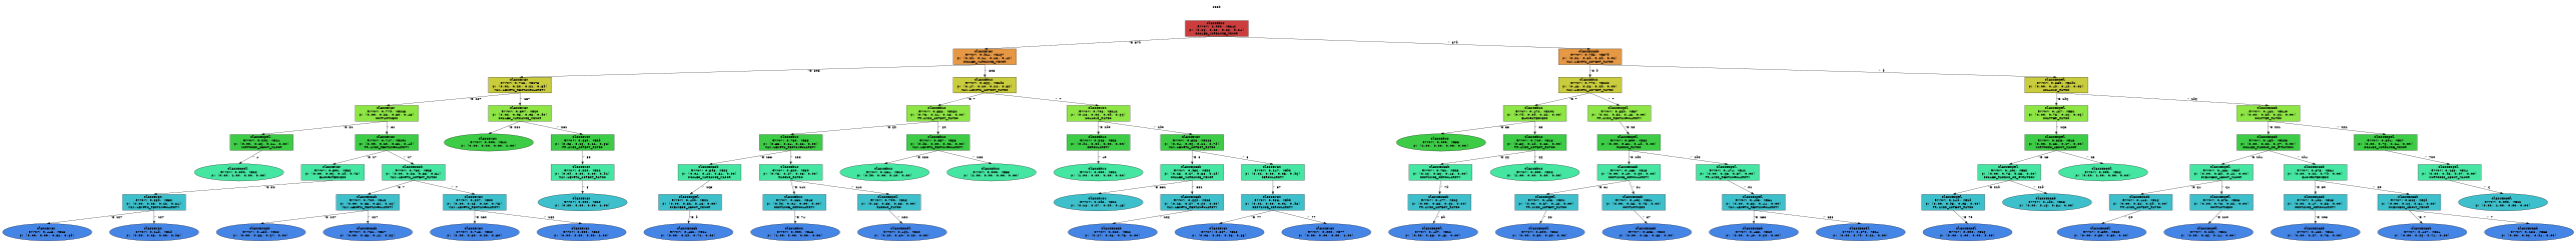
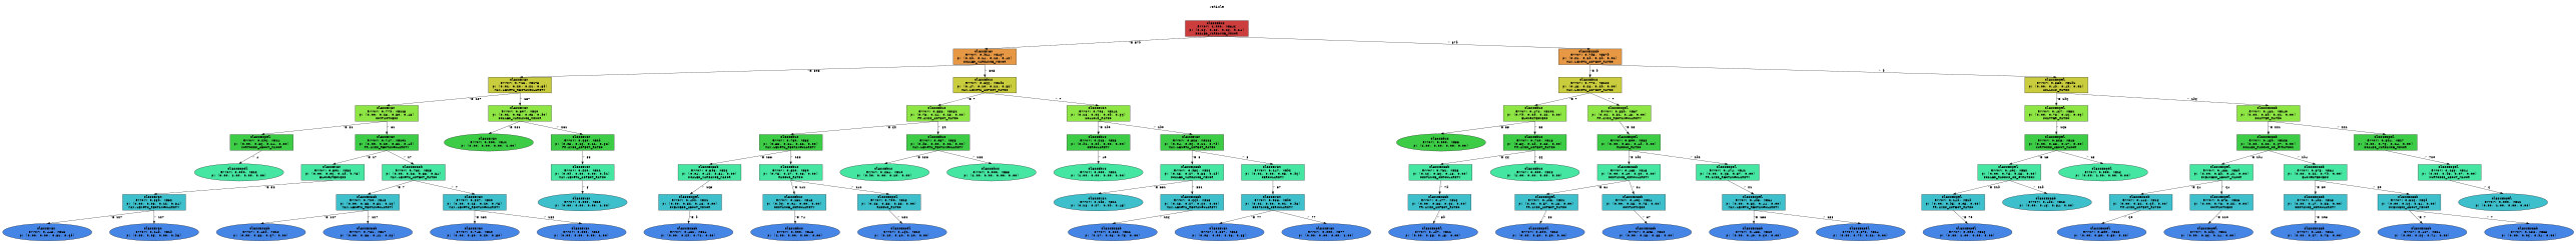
  digraph {
    nodesep=1
    ranksep=0.5
    splines=false
    fontname="DejaVu Sans Mono"
    node [color=black fillcolor="0.600 0.7 0.900" fontname="DejaVu Sans Mono" shape=rect style=filled]
    edge [fontname="DejaVu Sans Mono" headport=n tailport=s]
-   n1 [fillcolor=white label=saab shape=plaintext]
+   n1 [fillcolor=white label=vehicle shape=plaintext]
    n2 [fillcolor="0.000 0.7 0.800" label=<<b> Class=bus </b> <br/> error: 1.000, n=846 <br/> p: (0.26, 0.25, 0.26, 0.24) <br/><b>SCALED_VARIANCE_MINOR</b>>]
    n3 [fillcolor="0.086 0.7 0.900" label=<<b> Class=van </b> <br/> error: 0.924, n=467 <br/> p: (0.29, 0.14, 0.15, 0.42) <br/><b>SCALED_VARIANCE_MINOR</b>>]
    n4 [fillcolor="0.086 0.7 0.900" label=<<b> Class=saab </b> <br/> error: 0.795, n=379 <br/> p: (0.21, 0.39, 0.39, 0.01) <br/><b>MAX.LENGTH_ASPECT_RATIO</b>>]
    n5 [fillcolor="0.171 0.7 0.800" label=<<b> Class=van </b> <br/> error: 0.713, n=175 <br/> p: (0.01, 0.20, 0.21, 0.59) <br/><b>MAX.LENGTH_RECTANGULARITY</b>>]
    n6 [fillcolor="0.171 0.7 0.800" label=<<b> Class=bus </b> <br/> error: 0.866, n=292 <br/> p: (0.47, 0.10, 0.11, 0.32) <br/><b>MAX.LENGTH_ASPECT_RATIO</b>>]
    n7 [fillcolor="0.257 0.7 0.900" label=<<b> Class=van </b> <br/> error: 0.779, n=115 <br/> p: (0.00, 0.28, 0.30, 0.43) <br/><b>COMPACTNESS</b>>]
    n8 [fillcolor="0.257 0.7 0.900" label=<<b> Class=van </b> <br/> error: 0.307, n=60 <br/> p: (0.02, 0.05, 0.03, 0.90) <br/><b>SCALED_VARIANCE_MINOR</b>>]
    n9 [fillcolor="0.343 0.7 0.800" label=<<b> Class=opel </b> <br/> error: 0.296, n=14 <br/> p: (0.00, 0.86, 0.14, 0.00) <br/><b>KURTOSIS_ABOUT_MAJOR</b>>]
    n10 [fillcolor="0.343 0.7 0.800" label=<<b> Class=van </b> <br/> error: 0.747, n=101 <br/> p: (0.00, 0.20, 0.32, 0.49) <br/><b>PR.AXIS_RECTANGULARITY</b>>]
    n11 [fillcolor="0.429 0.7 0.900" label=<<b> Class=opel </b> <br/> error: 0.000, n=12 <br/> p: (0.00, 1.00, 0.00, 0.00) > shape=oval]
    n12 [fillcolor="0.429 0.7 0.900" label=<<b> Class=van </b> <br/> error: 0.501, n=36 <br/> p: (0.00, 0.06, 0.19, 0.75) <br/><b>ELONGATEDNESS</b>>]
    n13 [fillcolor="0.429 0.7 0.900" label=<<b> Class=saab </b> <br/> error: 0.786, n=65 <br/> p: (0.00, 0.28, 0.38, 0.34) <br/><b>MAX.LENGTH_ASPECT_RATIO</b>>]
    n14 [fillcolor="0.514 0.7 0.800" label=<<b> Class=van </b> <br/> error: 0.369, n=32 <br/> p: (0.00, 0.03, 0.12, 0.84) <br/><b>MAX.LENGTH_RECTANGULARITY</b>>]
    n15 [label=<<b> Class=van </b> <br/> error: 0.445, n=13 <br/> p: (0.00, 0.00, 0.31, 0.69) > shape=oval]
    n16 [label=<<b> Class=van </b> <br/> error: 0.149, n=19 <br/> p: (0.00, 0.05, 0.00, 0.95) > shape=oval]
    n17 [fillcolor="0.514 0.7 0.800" label=<<b> Class=saab </b> <br/> error: 0.720, n=45 <br/> p: (0.00, 0.33, 0.51, 0.16) <br/><b>MAX.LENGTH_RECTANGULARITY</b>>]
    n18 [fillcolor="0.514 0.7 0.800" label=<<b> Class=van </b> <br/> error: 0.527, n=20 <br/> p: (0.00, 0.15, 0.10, 0.75) <br/><b>MAX.LENGTH_RECTANGULARITY</b>>]
    n19 [label=<<b> Class=saab </b> <br/> error: 0.459, n=18 <br/> p: (0.00, 0.33, 0.67, 0.00) > shape=oval]
    n20 [label=<<b> Class=saab </b> <br/> error: 0.781, n=27 <br/> p: (0.00, 0.33, 0.41, 0.26) > shape=oval]
    n21 [label=<<b> Class=van </b> <br/> error: 0.743, n=10 <br/> p: (0.00, 0.30, 0.20, 0.50) > shape=oval]
    n22 [label=<<b> Class=van </b> <br/> error: 0.000, n=10 <br/> p: (0.00, 0.00, 0.00, 1.00) > shape=oval]
    n23 [fillcolor="0.343 0.7 0.800" label=<<b> Class=van </b> <br/> error: 0.000, n=41 <br/> p: (0.00, 0.00, 0.00, 1.00) > shape=oval]
    n24 [fillcolor="0.343 0.7 0.800" label=<<b> Class=van </b> <br/> error: 0.680, n=19 <br/> p: (0.05, 0.16, 0.11, 0.68) <br/><b>PR.AXIS_ASPECT_RATIO</b>>]
    n25 [fillcolor="0.429 0.7 0.900" label=<<b> Class=van </b> <br/> error: 0.220, n=11 <br/> p: (0.09, 0.00, 0.00, 0.91) <br/><b>MAX.LENGTH_ASPECT_RATIO</b>>]
    n26 [fillcolor="0.514 0.7 0.800" label=<<b> Class=van </b> <br/> error: 0.000, n=10 <br/> p: (0.00, 0.00, 0.00, 1.00) > shape=oval]
    n27 [fillcolor="0.257 0.7 0.900" label=<<b> Class=bus </b> <br/> error: 0.558, n=151 <br/> p: (0.73, 0.14, 0.13, 0.00) <br/><b>PR.AXIS_ASPECT_RATIO</b>>]
    n28 [fillcolor="0.257 0.7 0.900" label=<<b> Class=van </b> <br/> error: 0.708, n=141 <br/> p: (0.18, 0.06, 0.09, 0.66) <br/><b>HOLLOWS_RATIO</b>>]
    n29 [fillcolor="0.343 0.7 0.800" label=<<b> Class=bus </b> <br/> error: 0.730, n=86 <br/> p: (0.53, 0.24, 0.22, 0.00) <br/><b>MAX.LENGTH_RECTANGULARITY</b>>]
    n30 [fillcolor="0.343 0.7 0.800" label=<<b> Class=bus </b> <br/> error: 0.057, n=65 <br/> p: (0.98, 0.00, 0.02, 0.00) <br/><b>MAX.LENGTH_RECTANGULARITY</b>>]
    n31 [fillcolor="0.429 0.7 0.900" label=<<b> Class=saab </b> <br/> error: 0.593, n=26 <br/> p: (0.04, 0.42, 0.54, 0.00) <br/><b>SCALED_VARIANCE_MAJOR</b>>]
    n32 [fillcolor="0.429 0.7 0.900" label=<<b> Class=bus </b> <br/> error: 0.520, n=60 <br/> p: (0.75, 0.17, 0.08, 0.00) <br/><b>RADIUS_RATIO</b>>]
    n33 [fillcolor="0.514 0.7 0.800" label=<<b> Class=opel </b> <br/> error: 0.499, n=21 <br/> p: (0.00, 0.52, 0.48, 0.00) <br/><b>SKEWNESS_ABOUT_MINOR</b>>]
    n34 [label=<<b> Class=saab </b> <br/> error: 0.432, n=14 <br/> p: (0.00, 0.29, 0.71, 0.00) > shape=oval]
    n35 [fillcolor="0.514 0.7 0.800" label=<<b> Class=bus </b> <br/> error: 0.131, n=45 <br/> p: (0.96, 0.04, 0.00, 0.00) <br/><b>DISTANCE_CIRCULARITY</b>>]
    n36 [fillcolor="0.514 0.7 0.800" label=<<b> Class=opel </b> <br/> error: 0.700, n=15 <br/> p: (0.13, 0.53, 0.33, 0.00) <br/><b>RADIUS_RATIO</b>>]
    n37 [label=<<b> Class=bus </b> <br/> error: 0.000, n=43 <br/> p: (1.00, 0.00, 0.00, 0.00) > shape=oval]
    n38 [label=<<b> Class=opel </b> <br/> error: 0.461, n=10 <br/> p: (0.10, 0.80, 0.10, 0.00) > shape=oval]
    n39 [fillcolor="0.429 0.7 0.900" label=<<b> Class=bus </b> <br/> error: 0.234, n=10 <br/> p: (0.90, 0.00, 0.10, 0.00) > shape=oval]
    n40 [fillcolor="0.429 0.7 0.900" label=<<b> Class=bus </b> <br/> error: 0.000, n=55 <br/> p: (1.00, 0.00, 0.00, 0.00) > shape=oval]
    n41 [fillcolor="0.343 0.7 0.800" label=<<b> Class=bus </b> <br/> error: 0.213, n=23 <br/> p: (0.91, 0.09, 0.00, 0.00) <br/><b>CIRCULARITY</b>>]
    n42 [fillcolor="0.343 0.7 0.800" label=<<b> Class=van </b> <br/> error: 0.528, n=118 <br/> p: (0.04, 0.06, 0.11, 0.79) <br/><b>MAX.LENGTH_ASPECT_RATIO</b>>]
    n43 [fillcolor="0.429 0.7 0.900" label=<<b> Class=bus </b> <br/> error: 0.000, n=21 <br/> p: (1.00, 0.00, 0.00, 0.00) > shape=oval]
    n44 [fillcolor="0.429 0.7 0.900" label=<<b> Class=saab </b> <br/> error: 0.956, n=26 <br/> p: (0.15, 0.27, 0.38, 0.19) <br/><b>SCALED_VARIANCE_MINOR</b>>]
    n45 [fillcolor="0.429 0.7 0.900" label=<<b> Class=van </b> <br/> error: 0.147, n=92 <br/> p: (0.01, 0.00, 0.03, 0.96) <br/><b>CIRCULARITY</b>>]
    n46 [fillcolor="0.514 0.7 0.800" label=<<b> Class=van </b> <br/> error: 0.895, n=11 <br/> p: (0.18, 0.27, 0.09, 0.45) > shape=oval]
    n47 [fillcolor="0.514 0.7 0.800" label=<<b> Class=saab </b> <br/> error: 0.669, n=15 <br/> p: (0.13, 0.27, 0.60, 0.00) <br/><b>MAX.LENGTH_RECTANGULARITY</b>>]
    n48 [label=<<b> Class=saab </b> <br/> error: 0.520, n=12 <br/> p: (0.17, 0.08, 0.75, 0.00) > shape=oval]
    n49 [fillcolor="0.514 0.7 0.800" label=<<b> Class=van </b> <br/> error: 0.088, n=90 <br/> p: (0.01, 0.00, 0.01, 0.98) <br/><b>DISTANCE_CIRCULARITY</b>>]
    n50 [label=<<b> Class=van </b> <br/> error: 0.387, n=13 <br/> p: (0.08, 0.00, 0.08, 0.85) > shape=oval]
    n51 [label=<<b> Class=van </b> <br/> error: 0.000, n=77 <br/> p: (0.00, 0.00, 0.00, 1.00) > shape=oval]
    n52 [fillcolor="0.171 0.7 0.800" label=<<b> Class=bus </b> <br/> error: 0.778, n=188 <br/> p: (0.43, 0.28, 0.29, 0.00) <br/><b>MAX.LENGTH_ASPECT_RATIO</b>>]
    n53 [fillcolor="0.171 0.7 0.800" label=<<b> Class=opel </b> <br/> error: 0.550, n=191 <br/> p: (0.00, 0.49, 0.49, 0.02) <br/><b>HOLLOWS_RATIO</b>>]
    n54 [fillcolor="0.257 0.7 0.900" label=<<b> Class=bus </b> <br/> error: 0.471, n=101 <br/> p: (0.79, 0.09, 0.12, 0.00) <br/><b>ELONGATEDNESS</b>>]
    n55 [fillcolor="0.257 0.7 0.900" label=<<b> Class=opel </b> <br/> error: 0.539, n=87 <br/> p: (0.01, 0.51, 0.48, 0.00) <br/><b>PR.AXIS_RECTANGULARITY</b>>]
    n56 [fillcolor="0.343 0.7 0.800" label=<<b> Class=bus </b> <br/> error: 0.000, n=53 <br/> p: (1.00, 0.00, 0.00, 0.00) > shape=oval]
    n57 [fillcolor="0.343 0.7 0.800" label=<<b> Class=bus </b> <br/> error: 0.710, n=48 <br/> p: (0.56, 0.19, 0.25, 0.00) <br/><b>PR.AXIS_ASPECT_RATIO</b>>]
    n58 [fillcolor="0.429 0.7 0.900" label=<<b> Class=saab </b> <br/> error: 0.731, n=25 <br/> p: (0.16, 0.36, 0.48, 0.00) <br/><b>DISTANCE_CIRCULARITY</b>>]
    n59 [fillcolor="0.429 0.7 0.900" label=<<b> Class=bus </b> <br/> error: 0.000, n=23 <br/> p: (1.00, 0.00, 0.00, 0.00) > shape=oval]
    n60 [fillcolor="0.514 0.7 0.800" label=<<b> Class=saab </b> <br/> error: 0.477, n=16 <br/> p: (0.00, 0.38, 0.62, 0.00) <br/><b>PR.AXIS_ASPECT_RATIO</b>>]
    n61 [label=<<b> Class=opel </b> <br/> error: 0.497, n=11 <br/> p: (0.00, 0.55, 0.45, 0.00) > shape=oval]
    n62 [fillcolor="0.343 0.7 0.800" label=<<b> Class=opel </b> <br/> error: 0.500, n=86 <br/> p: (0.00, 0.51, 0.49, 0.00) <br/><b>RADIUS_RATIO</b>>]
    n63 [fillcolor="0.429 0.7 0.900" label=<<b> Class=saab </b> <br/> error: 0.485, n=45 <br/> p: (0.00, 0.40, 0.60, 0.00) <br/><b>DISTANCE_CIRCULARITY</b>>]
    n64 [fillcolor="0.429 0.7 0.900" label=<<b> Class=opel </b> <br/> error: 0.474, n=41 <br/> p: (0.00, 0.63, 0.37, 0.00) <br/><b>PR.AXIS_RECTANGULARITY</b>>]
    n65 [fillcolor="0.514 0.7 0.800" label=<<b> Class=opel </b> <br/> error: 0.493, n=21 <br/> p: (0.00, 0.57, 0.43, 0.00) <br/><b>PR.AXIS_ASPECT_RATIO</b>>]
    n66 [fillcolor="0.514 0.7 0.800" label=<<b> Class=saab </b> <br/> error: 0.406, n=24 <br/> p: (0.00, 0.25, 0.75, 0.00) <br/><b>COMPACTNESS</b>>]
    n67 [label=<<b> Class=opel </b> <br/> error: 0.500, n=18 <br/> p: (0.00, 0.50, 0.50, 0.00) > shape=oval]
    n68 [label=<<b> Class=saab </b> <br/> error: 0.305, n=20 <br/> p: (0.00, 0.15, 0.85, 0.00) > shape=oval]
    n69 [fillcolor="0.514 0.7 0.800" label=<<b> Class=opel </b> <br/> error: 0.495, n=34 <br/> p: (0.00, 0.56, 0.44, 0.00) <br/><b>MAX.LENGTH_RECTANGULARITY</b>>]
    n70 [label=<<b> Class=saab </b> <br/> error: 0.485, n=20 <br/> p: (0.00, 0.40, 0.60, 0.00) > shape=oval]
    n71 [label=<<b> Class=opel </b> <br/> error: 0.375, n=14 <br/> p: (0.00, 0.79, 0.21, 0.00) > shape=oval]
    n72 [fillcolor="0.257 0.7 0.900" label=<<b> Class=opel </b> <br/> error: 0.467, n=51 <br/> p: (0.00, 0.78, 0.16, 0.06) <br/><b>SCATTER_RATIO</b>>]
    n73 [fillcolor="0.257 0.7 0.900" label=<<b> Class=saab </b> <br/> error: 0.481, n=140 <br/> p: (0.00, 0.39, 0.61, 0.00) <br/><b>SCATTER_RATIO</b>>]
    n74 [fillcolor="0.343 0.7 0.800" label=<<b> Class=opel </b> <br/> error: 0.325, n=48 <br/> p: (0.00, 0.83, 0.17, 0.00) <br/><b>KURTOSIS_ABOUT_MAJOR</b>>]
    n75 [fillcolor="0.429 0.7 0.900" label=<<b> Class=opel </b> <br/> error: 0.406, n=32 <br/> p: (0.00, 0.75, 0.25, 0.00) <br/><b>SCALED_RADIUS_OF_GYRATION</b>>]
    n76 [fillcolor="0.429 0.7 0.900" label=<<b> Class=opel </b> <br/> error: 0.000, n=16 <br/> p: (0.00, 1.00, 0.00, 0.00) > shape=oval]
    n77 [fillcolor="0.514 0.7 0.800" label=<<b> Class=opel </b> <br/> error: 0.149, n=19 <br/> p: (0.00, 0.95, 0.05, 0.00) <br/><b>PR.AXIS_ASPECT_RATIO</b>>]
    n78 [fillcolor="0.514 0.7 0.800" label=<<b> Class=saab </b> <br/> error: 0.498, n=13 <br/> p: (0.00, 0.46, 0.54, 0.00) > shape=oval]
    n79 [label=<<b> Class=opel </b> <br/> error: 0.000, n=16 <br/> p: (0.00, 1.00, 0.00, 0.00) > shape=oval]
    n80 [fillcolor="0.343 0.7 0.800" label=<<b> Class=saab </b> <br/> error: 0.459, n=123 <br/> p: (0.00, 0.33, 0.67, 0.00) <br/><b>SCALED_RADIUS_OF_GYRATION</b>>]
    n81 [fillcolor="0.343 0.7 0.800" label=<<b> Class=opel </b> <br/> error: 0.394, n=17 <br/> p: (0.00, 0.76, 0.24, 0.00) <br/><b>SCALED_VARIANCE_MINOR</b>>]
    n82 [fillcolor="0.429 0.7 0.900" label=<<b> Class=opel </b> <br/> error: 0.488, n=39 <br/> p: (0.00, 0.59, 0.41, 0.00) <br/><b>SKEWNESS_ABOUT_MAJOR</b>>]
    n83 [fillcolor="0.429 0.7 0.900" label=<<b> Class=saab </b> <br/> error: 0.375, n=84 <br/> p: (0.00, 0.21, 0.79, 0.00) <br/><b>ELONGATEDNESS</b>>]
    n84 [fillcolor="0.514 0.7 0.800" label=<<b> Class=saab </b> <br/> error: 0.448, n=16 <br/> p: (0.00, 0.31, 0.69, 0.00) <br/><b>PR.AXIS_ASPECT_RATIO</b>>]
    n85 [fillcolor="0.514 0.7 0.800" label=<<b> Class=opel </b> <br/> error: 0.378, n=23 <br/> p: (0.00, 0.78, 0.22, 0.00) <br/><b>COMPACTNESS</b>>]
    n86 [label=<<b> Class=opel </b> <br/> error: 0.500, n=10 <br/> p: (0.00, 0.50, 0.50, 0.00) > shape=oval]
    n87 [label=<<b> Class=opel </b> <br/> error: 0.296, n=21 <br/> p: (0.00, 0.86, 0.14, 0.00) > shape=oval]
    n88 [fillcolor="0.514 0.7 0.800" label=<<b> Class=saab </b> <br/> error: 0.498, n=15 <br/> p: (0.00, 0.47, 0.53, 0.00) <br/><b>DISTANCE_CIRCULARITY</b>>]
    n89 [fillcolor="0.514 0.7 0.800" label=<<b> Class=saab </b> <br/> error: 0.316, n=69 <br/> p: (0.00, 0.16, 0.84, 0.00) <br/><b>SKEWNESS_ABOUT_MINOR</b>>]
    n90 [label=<<b> Class=saab </b> <br/> error: 0.423, n=11 <br/> p: (0.00, 0.27, 0.73, 0.00) > shape=oval]
    n91 [label=<<b> Class=saab </b> <br/> error: 0.417, n=34 <br/> p: (0.00, 0.26, 0.74, 0.00) > shape=oval]
    n92 [label=<<b> Class=saab </b> <br/> error: 0.158, n=35 <br/> p: (0.00, 0.06, 0.94, 0.00) > shape=oval]
    n93 [fillcolor="0.429 0.7 0.900" label=<<b> Class=opel </b> <br/> error: 0.186, n=14 <br/> p: (0.00, 0.93, 0.07, 0.00) <br/><b>KURTOSIS_ABOUT_MAJOR</b>>]
    n94 [fillcolor="0.514 0.7 0.800" label=<<b> Class=opel </b> <br/> error: 0.000, n=12 <br/> p: (0.00, 1.00, 0.00, 0.00) > shape=oval]
    n1 -> n2 [style=invis]
    n2 -> n3 [label="<= 379"]
    n2 -> n4 [label="> 379"]
    n3 -> n5 [label="<= 305"]
    n3 -> n6 [label="> 305"]
    n4 -> n52 [label="<= 9"]
    n4 -> n53 [label="> 9"]
    n5 -> n7 [label="<= 137"]
    n5 -> n8 [label="> 137"]
    n6 -> n27 [label="<= 7"]
    n6 -> n28 [label="> 7"]
    n7 -> n9 [label="<= 81"]
    n7 -> n10 [label="> 81"]
    n8 -> n23 [label="<= 281"]
    n8 -> n24 [label="> 281"]
    n9 -> n11 [label="> 4"]
    n10 -> n12 [label="<= 17"]
    n10 -> n13 [label="> 17"]
    n12 -> n14 [label="<= 58"]
    n13 -> n17 [label="<= 7"]
    n13 -> n18 [label="> 7"]
    n14 -> n15 [label="<= 127"]
    n14 -> n16 [label="> 127"]
    n17 -> n19 [label="<= 127"]
    n17 -> n20 [label="> 127"]
    n18 -> n21 [label="<= 132"]
    n18 -> n22 [label="> 132"]
    n24 -> n25 [label="> 58"]
    n25 -> n26 [label="> 6"]
    n27 -> n29 [label="<= 62"]
    n27 -> n30 [label="> 62"]
    n28 -> n41 [label="<= 190"]
    n28 -> n42 [label="> 190"]
    n29 -> n31 [label="<= 138"]
    n29 -> n32 [label="> 138"]
    n30 -> n39 [label="<= 133"]
    n30 -> n40 [label="> 133"]
    n31 -> n33 [label="> 165"]
    n32 -> n35 [label="<= 141"]
    n32 -> n36 [label="> 141"]
    n33 -> n34 [label="<= 9"]
    n35 -> n37 [label="<= 74"]
    n36 -> n38 [label="> 151"]
    n41 -> n43 [label="> 40"]
    n42 -> n44 [label="<= 8"]
    n42 -> n45 [label="> 8"]
    n44 -> n46 [label="<= 331"]
    n44 -> n47 [label="> 331"]
    n45 -> n49 [label="> 37"]
    n47 -> n48 [label="> 126"]
    n49 -> n50 [label="<= 77"]
    n49 -> n51 [label="> 77"]
    n52 -> n54 [label="<= 7"]
    n52 -> n55 [label="> 7"]
    n53 -> n72 [label="<= 196"]
    n53 -> n73 [label="> 196"]
    n54 -> n56 [label="<= 35"]
    n54 -> n57 [label="> 35"]
    n55 -> n62 [label="<= 25"]
    n57 -> n58 [label="<= 66"]
    n57 -> n59 [label="> 66"]
    n58 -> n60 [label="> 79"]
    n60 -> n61 [label="> 59"]
    n62 -> n63 [label="<= 192"]
    n62 -> n64 [label="> 192"]
    n63 -> n65 [label="<= 84"]
    n63 -> n66 [label="> 84"]
    n64 -> n69 [label="> 21"]
    n65 -> n67 [label="> 58"]
    n66 -> n68 [label="> 87"]
    n69 -> n70 [label="<= 158"]
    n69 -> n71 [label="> 158"]
    n72 -> n74 [label="> 163"]
    n73 -> n80 [label="<= 221"]
    n73 -> n81 [label="> 221"]
    n74 -> n75 [label="<= 15"]
    n74 -> n76 [label="> 15"]
    n75 -> n77 [label="<= 219"]
    n75 -> n78 [label="> 219"]
    n77 -> n79 [label="<= 70"]
    n80 -> n82 [label="<= 194"]
    n80 -> n83 [label="> 194"]
    n81 -> n93 [label="> 720"]
    n82 -> n84 [label="<= 64"]
    n82 -> n85 [label="> 64"]
    n83 -> n88 [label="<= 30"]
    n83 -> n89 [label="> 30"]
    n84 -> n86 [label="> 60"]
    n85 -> n87 [label="<= 110"]
    n88 -> n90 [label="<= 108"]
    n89 -> n91 [label="<= 7"]
    n89 -> n92 [label="> 7"]
    n93 -> n94 [label="> 6"]
  }
